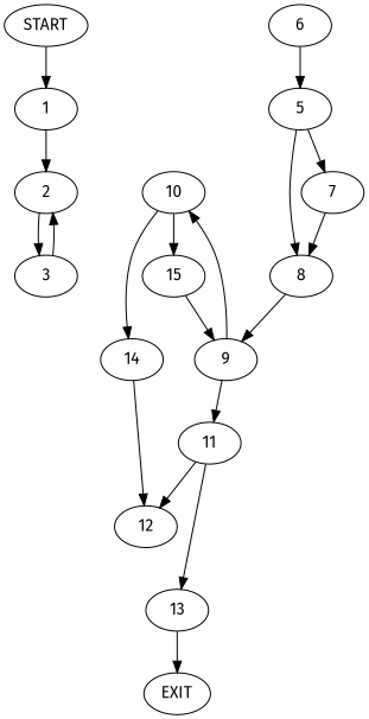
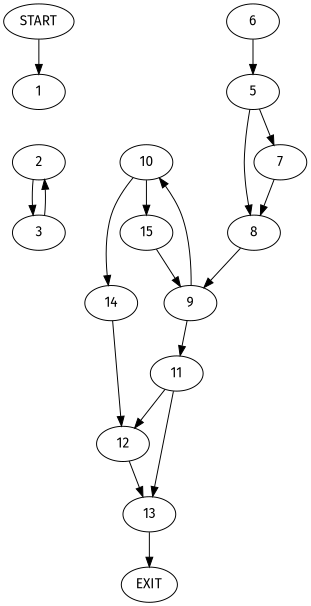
  digraph {
    fontname="Fira Sans"
    node [fontname="Fira Sans"]
    edge [fontname="Fira Sans"]
    n1 [label=START]
    1
    2
    n4 [label=EXIT]
    3
    5
    7
    8
    6
    9
    10
    11
    14
    15
    12
    13
    n1 -> 1
-   1 -> 2
    2 -> 3
    3 -> 2
    5 -> 7
    5 -> 8
    7 -> 8
    8 -> 9
    6 -> 5
    9 -> 10
    9 -> 11
    10 -> 14
    10 -> 15
    11 -> 12
    11 -> 13
    14 -> 12
    15 -> 9
+   12 -> 13
    13 -> n4
  }
